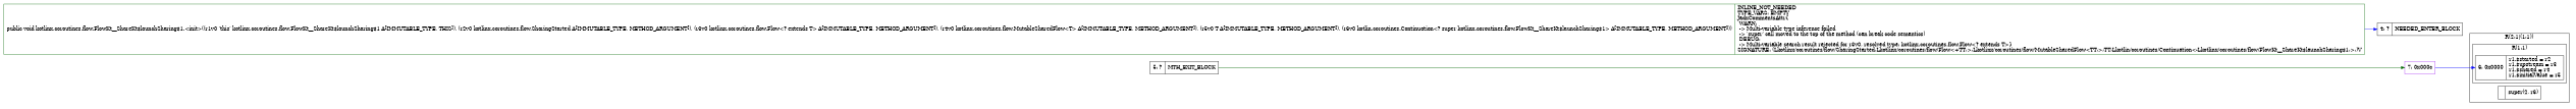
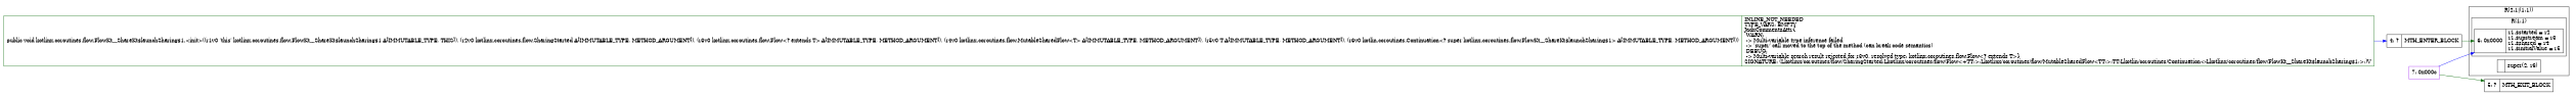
  digraph {
    rankdir=LR
    node [color=black shape=record]
    edge [color=blue]
    n1 [label="{6\:\ 0x0000|r1.$started = r2\lr1.$upstream = r3\lr1.$shared = r4\lr1.$initialValue = r5\l}"]
    n2 [label="{|super(2, r6)\l}"]
    n3 [color=purple label="{7\:\ 0x000c}"]
    n4 [label="{5\:\ ?|MTH_EXIT_BLOCK\l}"]
-   n5 [label="{4\:\ ?|NEEDED_ENTER_BLOCK\l}"]
+   n5 [label="{4\:\ ?|MTH_ENTER_BLOCK\l}"]
    n6 [color=darkgreen label="{public void kotlinx.coroutines.flow.FlowKt__ShareKt$launchSharing$1.\<init\>((r1v0 'this' kotlinx.coroutines.flow.FlowKt__ShareKt$launchSharing$1 A[IMMUTABLE_TYPE, THIS]), (r2v0 kotlinx.coroutines.flow.SharingStarted A[IMMUTABLE_TYPE, METHOD_ARGUMENT]), (r3v0 kotlinx.coroutines.flow.Flow\<? extends T\> A[IMMUTABLE_TYPE, METHOD_ARGUMENT]), (r4v0 kotlinx.coroutines.flow.MutableSharedFlow\<T\> A[IMMUTABLE_TYPE, METHOD_ARGUMENT]), (r5v0 T A[IMMUTABLE_TYPE, METHOD_ARGUMENT]), (r6v0 kotlin.coroutines.Continuation\<? super kotlinx.coroutines.flow.FlowKt__ShareKt$launchSharing$1\> A[IMMUTABLE_TYPE, METHOD_ARGUMENT]))  | INLINE_NOT_NEEDED\lTYPE_VARS: EMPTY\lJadxCommentsAttr\{\l WARN: \l \-\> Multi\-variable type inference failed\l \-\> 'super' call moved to the top of the method (can break code semantics)\l DEBUG: \l \-\> Multi\-variable search result rejected for r3v0, resolved type: kotlinx.coroutines.flow.Flow\<? extends T\>\}\lSIGNATURE: (Lkotlinx\/coroutines\/flow\/SharingStarted;Lkotlinx\/coroutines\/flow\/Flow\<+TT;\>;Lkotlinx\/coroutines\/flow\/MutableSharedFlow\<TT;\>;TT;Lkotlin\/coroutines\/Continuation\<\-Lkotlinx\/coroutines\/flow\/FlowKt__ShareKt$launchSharing$1;\>;)V\l}"]
    subgraph cluster_1 {
      label="R(2:1|(1:1))"
      n2
      subgraph cluster_2 {
        label="R(1:1)"
        n1
      }
    }
    n3 -> n1
-   n4 -> n3 [color=darkgreen]
+   n3 -> n4 [color=darkgreen]
+   n5 -> n1 [color=darkgreen]
    n6 -> n5
  }
